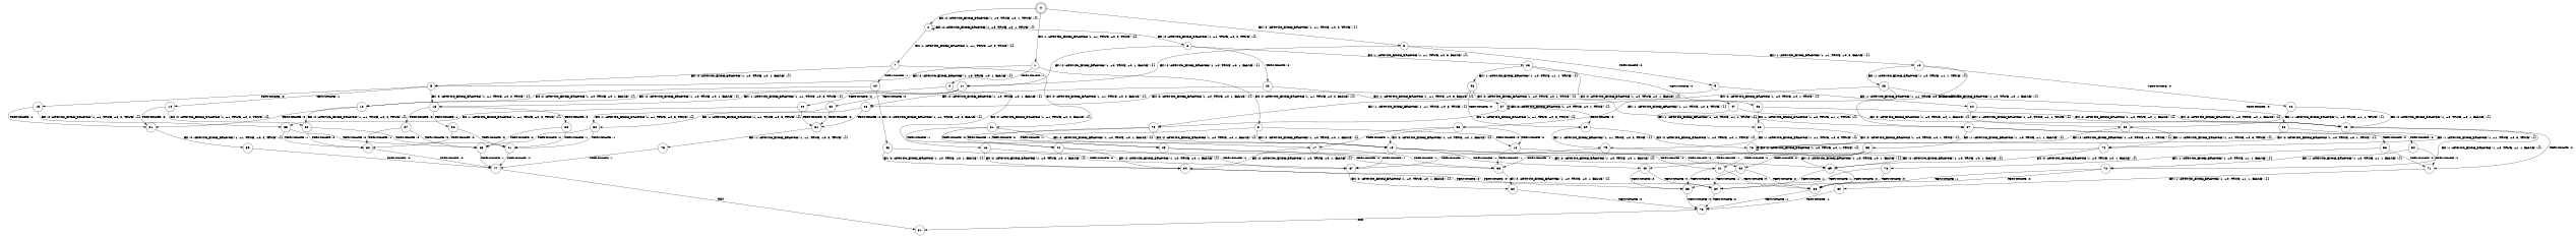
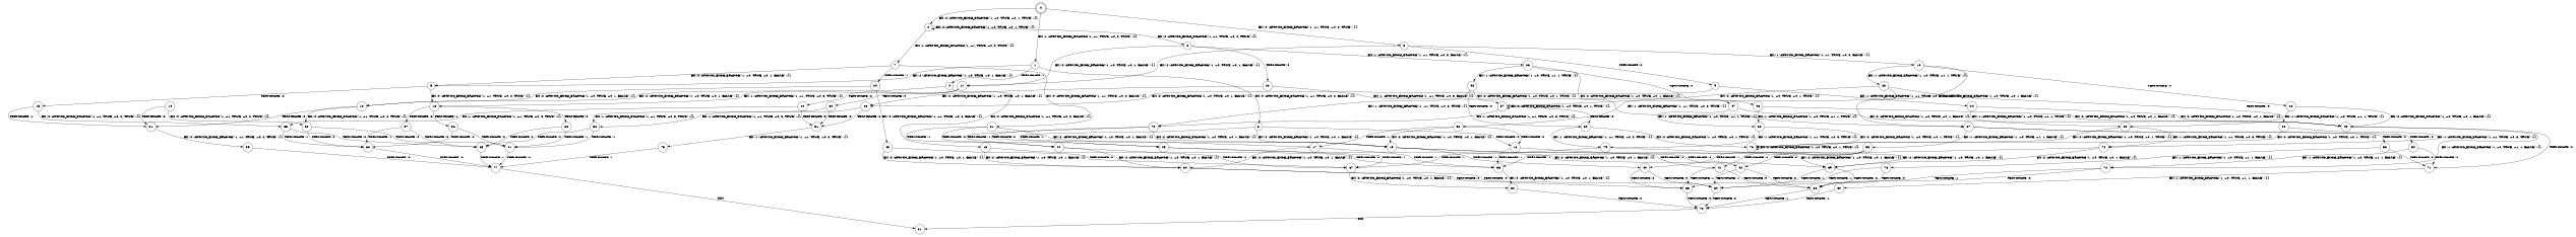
  digraph {
    node [shape=circle]
    0 [peripheries=2]
    1
    2
    3
    4
    5
    6
    7
    8
    9
    10
    11
    12
    13
    14
    15
    16
    17
    18
    19
    20
    21
    22
    23
    24
    25
    26
    27
    28
    29
    30
    31
    32
    33
    34
    35
    36
    37
    n39 [label=88]
    39
    40
    41
    42
    43
    44
    45
    46
    47
    48
    49
    50
    51
    52
    53
    54
    55
    56
    57
    58
    59
    60
    61
    62
    63
    64
    65
    66
    67
    68
    69
    70
    71
    72
    73
    74
    75
    76
    77
    78
    79
    80
    81
    0 -> 1 [label="EX !1 !ATOMIC_EXCH_BRANCH (1, +1, TRUE, +0, 3, TRUE) !{}"]
    0 -> 2 [label="EX !2 !ATOMIC_EXCH_BRANCH (1, +0, TRUE, +0, 1, TRUE) !{}"]
    0 -> 3 [label="EX !0 !ATOMIC_EXCH_BRANCH (1, +1, TRUE, +0, 2, TRUE) !{}"]
    1 -> 4 [label="TERMINATE !1"]
    1 -> 5 [label="EX !2 !ATOMIC_EXCH_BRANCH (1, +0, TRUE, +0, 1, FALSE) !{}"]
    1 -> 6 [label="EX !0 !ATOMIC_EXCH_BRANCH (1, +1, TRUE, +0, 2, FALSE) !{}"]
    2 -> 2 [label="EX !2 !ATOMIC_EXCH_BRANCH (1, +0, TRUE, +0, 1, TRUE) !{}"]
    2 -> 7 [label="EX !1 !ATOMIC_EXCH_BRANCH (1, +1, TRUE, +0, 3, TRUE) !{}"]
    2 -> 8 [label="EX !0 !ATOMIC_EXCH_BRANCH (1, +1, TRUE, +0, 2, TRUE) !{}"]
    3 -> 9 [label="TERMINATE !0"]
    3 -> 10 [label="EX !1 !ATOMIC_EXCH_BRANCH (1, +1, TRUE, +0, 3, FALSE) !{}"]
    3 -> 11 [label="EX !2 !ATOMIC_EXCH_BRANCH (1, +0, TRUE, +0, 1, FALSE) !{}"]
    4 -> 12 [label="EX !2 !ATOMIC_EXCH_BRANCH (1, +0, TRUE, +0, 1, FALSE) !{}"]
    4 -> 13 [label="EX !0 !ATOMIC_EXCH_BRANCH (1, +1, TRUE, +0, 2, FALSE) !{}"]
-   5 -> 14 [label="TERMINATE !1"]
    5 -> 15 [label="TERMINATE !2"]
    5 -> 16 [label="EX !0 !ATOMIC_EXCH_BRANCH (1, +1, TRUE, +0, 2, TRUE) !{}"]
    6 -> 17 [label="TERMINATE !1"]
    6 -> 18 [label="TERMINATE !0"]
    6 -> 19 [label="EX !2 !ATOMIC_EXCH_BRANCH (1, +0, TRUE, +0, 1, FALSE) !{}"]
    7 -> 5 [label="EX !2 !ATOMIC_EXCH_BRANCH (1, +0, TRUE, +0, 1, FALSE) !{}"]
    7 -> 20 [label="TERMINATE !1"]
    7 -> 21 [label="EX !0 !ATOMIC_EXCH_BRANCH (1, +1, TRUE, +0, 2, FALSE) !{}"]
    8 -> 11 [label="EX !2 !ATOMIC_EXCH_BRANCH (1, +0, TRUE, +0, 1, FALSE) !{}"]
    8 -> 22 [label="TERMINATE !0"]
    8 -> 23 [label="EX !1 !ATOMIC_EXCH_BRANCH (1, +1, TRUE, +0, 3, FALSE) !{}"]
    9 -> 24 [label="EX !1 !ATOMIC_EXCH_BRANCH (1, +1, TRUE, +0, 3, FALSE) !{}"]
    9 -> 25 [label="EX !2 !ATOMIC_EXCH_BRANCH (1, +0, TRUE, +0, 1, FALSE) !{}"]
    10 -> 26 [label="TERMINATE !0"]
    10 -> 27 [label="EX !2 !ATOMIC_EXCH_BRANCH (1, +0, TRUE, +0, 1, FALSE) !{}"]
    10 -> 28 [label="EX !1 !ATOMIC_EXCH_BRANCH (1, +0, TRUE, +1, 1, TRUE) !{}"]
    11 -> 16 [label="EX !1 !ATOMIC_EXCH_BRANCH (1, +1, TRUE, +0, 3, TRUE) !{}"]
    11 -> 29 [label="TERMINATE !2"]
    11 -> 30 [label="TERMINATE !0"]
    12 -> 31 [label="TERMINATE !2"]
    12 -> 32 [label="EX !0 !ATOMIC_EXCH_BRANCH (1, +1, TRUE, +0, 2, TRUE) !{}"]
    13 -> 33 [label="TERMINATE !0"]
    13 -> 34 [label="EX !2 !ATOMIC_EXCH_BRANCH (1, +0, TRUE, +0, 1, FALSE) !{}"]
    14 -> 31 [label="TERMINATE !2"]
    14 -> 32 [label="EX !0 !ATOMIC_EXCH_BRANCH (1, +1, TRUE, +0, 2, TRUE) !{}"]
    15 -> 31 [label="TERMINATE !1"]
    15 -> 35 [label="EX !0 !ATOMIC_EXCH_BRANCH (1, +1, TRUE, +0, 2, TRUE) !{}"]
    16 -> 36 [label="TERMINATE !1"]
    16 -> 37 [label="TERMINATE !2"]
    16 -> n39 [label="TERMINATE !0"]
    17 -> 33 [label="TERMINATE !1"]
    17 -> 34 [label="EX !2 !ATOMIC_EXCH_BRANCH (1, +0, TRUE, +0, 1, FALSE) !{}"]
    18 -> 33 [label="TERMINATE !1"]
    18 -> 39 [label="EX !2 !ATOMIC_EXCH_BRANCH (1, +0, TRUE, +0, 1, FALSE) !{}"]
    19 -> 40 [label="TERMINATE !1"]
    19 -> 41 [label="TERMINATE !2"]
    19 -> 42 [label="TERMINATE !0"]
    20 -> 12 [label="EX !2 !ATOMIC_EXCH_BRANCH (1, +0, TRUE, +0, 1, FALSE) !{}"]
    20 -> 43 [label="EX !0 !ATOMIC_EXCH_BRANCH (1, +1, TRUE, +0, 2, FALSE) !{}"]
    21 -> 19 [label="EX !2 !ATOMIC_EXCH_BRANCH (1, +0, TRUE, +0, 1, FALSE) !{}"]
    21 -> 44 [label="TERMINATE !1"]
    21 -> 45 [label="TERMINATE !0"]
    22 -> 25 [label="EX !2 !ATOMIC_EXCH_BRANCH (1, +0, TRUE, +0, 1, FALSE) !{}"]
    22 -> 46 [label="EX !1 !ATOMIC_EXCH_BRANCH (1, +1, TRUE, +0, 3, FALSE) !{}"]
    23 -> 27 [label="EX !2 !ATOMIC_EXCH_BRANCH (1, +0, TRUE, +0, 1, FALSE) !{}"]
    23 -> 47 [label="TERMINATE !0"]
    23 -> 48 [label="EX !1 !ATOMIC_EXCH_BRANCH (1, +0, TRUE, +1, 1, TRUE) !{}"]
    24 -> 49 [label="EX !2 !ATOMIC_EXCH_BRANCH (1, +0, TRUE, +0, 1, FALSE) !{}"]
    24 -> 50 [label="EX !1 !ATOMIC_EXCH_BRANCH (1, +0, TRUE, +1, 1, TRUE) !{}"]
    25 -> 51 [label="TERMINATE !2"]
    25 -> 52 [label="EX !1 !ATOMIC_EXCH_BRANCH (1, +1, TRUE, +0, 3, TRUE) !{}"]
    26 -> 49 [label="EX !2 !ATOMIC_EXCH_BRANCH (1, +0, TRUE, +0, 1, FALSE) !{}"]
    26 -> 50 [label="EX !1 !ATOMIC_EXCH_BRANCH (1, +0, TRUE, +1, 1, TRUE) !{}"]
    27 -> 53 [label="TERMINATE !2"]
    27 -> 54 [label="TERMINATE !0"]
    27 -> 55 [label="EX !1 !ATOMIC_EXCH_BRANCH (1, +0, TRUE, +1, 1, FALSE) !{}"]
    28 -> 56 [label="TERMINATE !0"]
    28 -> 57 [label="EX !2 !ATOMIC_EXCH_BRANCH (1, +0, TRUE, +0, 1, TRUE) !{}"]
    28 -> 58 [label="EX !1 !ATOMIC_EXCH_BRANCH (1, +1, TRUE, +0, 3, TRUE) !{}"]
    29 -> 35 [label="EX !1 !ATOMIC_EXCH_BRANCH (1, +1, TRUE, +0, 3, TRUE) !{}"]
    29 -> 51 [label="TERMINATE !0"]
    30 -> 51 [label="TERMINATE !2"]
    30 -> 52 [label="EX !1 !ATOMIC_EXCH_BRANCH (1, +1, TRUE, +0, 3, TRUE) !{}"]
    31 -> 59 [label="EX !0 !ATOMIC_EXCH_BRANCH (1, +1, TRUE, +0, 2, TRUE) !{}"]
    32 -> 60 [label="TERMINATE !2"]
    32 -> 61 [label="TERMINATE !0"]
    33 -> 62 [label="EX !2 !ATOMIC_EXCH_BRANCH (1, +0, TRUE, +0, 1, FALSE) !{}"]
    34 -> 63 [label="TERMINATE !2"]
    34 -> 64 [label="TERMINATE !0"]
    35 -> 60 [label="TERMINATE !1"]
    35 -> 65 [label="TERMINATE !0"]
    36 -> 60 [label="TERMINATE !2"]
    36 -> 61 [label="TERMINATE !0"]
    37 -> 60 [label="TERMINATE !1"]
    37 -> 65 [label="TERMINATE !0"]
    n39 -> 61 [label="TERMINATE !1"]
    n39 -> 65 [label="TERMINATE !2"]
    39 -> 64 [label="TERMINATE !1"]
    39 -> 66 [label="TERMINATE !2"]
    40 -> 63 [label="TERMINATE !2"]
    40 -> 64 [label="TERMINATE !0"]
    41 -> 63 [label="TERMINATE !1"]
    41 -> 66 [label="TERMINATE !0"]
    42 -> 64 [label="TERMINATE !1"]
    42 -> 66 [label="TERMINATE !2"]
    43 -> 34 [label="EX !2 !ATOMIC_EXCH_BRANCH (1, +0, TRUE, +0, 1, FALSE) !{}"]
    43 -> 67 [label="TERMINATE !0"]
    44 -> 34 [label="EX !2 !ATOMIC_EXCH_BRANCH (1, +0, TRUE, +0, 1, FALSE) !{}"]
    44 -> 67 [label="TERMINATE !2"]
    45 -> 39 [label="EX !2 !ATOMIC_EXCH_BRANCH (1, +0, TRUE, +0, 1, FALSE) !{}"]
    45 -> 67 [label="TERMINATE !1"]
    46 -> 49 [label="EX !2 !ATOMIC_EXCH_BRANCH (1, +0, TRUE, +0, 1, FALSE) !{}"]
    46 -> 68 [label="EX !1 !ATOMIC_EXCH_BRANCH (1, +0, TRUE, +1, 1, TRUE) !{}"]
    47 -> 49 [label="EX !2 !ATOMIC_EXCH_BRANCH (1, +0, TRUE, +0, 1, FALSE) !{}"]
    47 -> 68 [label="EX !1 !ATOMIC_EXCH_BRANCH (1, +0, TRUE, +1, 1, TRUE) !{}"]
    48 -> 57 [label="EX !2 !ATOMIC_EXCH_BRANCH (1, +0, TRUE, +0, 1, TRUE) !{}"]
    48 -> 69 [label="TERMINATE !0"]
    48 -> 70 [label="EX !1 !ATOMIC_EXCH_BRANCH (1, +1, TRUE, +0, 3, TRUE) !{}"]
    49 -> 71 [label="TERMINATE !2"]
    49 -> 72 [label="EX !1 !ATOMIC_EXCH_BRANCH (1, +0, TRUE, +1, 1, FALSE) !{}"]
    50 -> 73 [label="EX !2 !ATOMIC_EXCH_BRANCH (1, +0, TRUE, +0, 1, TRUE) !{}"]
    50 -> 74 [label="EX !1 !ATOMIC_EXCH_BRANCH (1, +1, TRUE, +0, 3, TRUE) !{}"]
    51 -> 75 [label="EX !1 !ATOMIC_EXCH_BRANCH (1, +1, TRUE, +0, 3, TRUE) !{}"]
    52 -> 61 [label="TERMINATE !1"]
    52 -> 65 [label="TERMINATE !2"]
    53 -> 71 [label="TERMINATE !0"]
    53 -> 76 [label="EX !1 !ATOMIC_EXCH_BRANCH (1, +0, TRUE, +1, 1, FALSE) !{}"]
    54 -> 71 [label="TERMINATE !2"]
    54 -> 72 [label="EX !1 !ATOMIC_EXCH_BRANCH (1, +0, TRUE, +1, 1, FALSE) !{}"]
    55 -> 40 [label="TERMINATE !1"]
    55 -> 41 [label="TERMINATE !2"]
    55 -> 42 [label="TERMINATE !0"]
    56 -> 73 [label="EX !2 !ATOMIC_EXCH_BRANCH (1, +0, TRUE, +0, 1, TRUE) !{}"]
    56 -> 74 [label="EX !1 !ATOMIC_EXCH_BRANCH (1, +1, TRUE, +0, 3, TRUE) !{}"]
    57 -> 57 [label="EX !2 !ATOMIC_EXCH_BRANCH (1, +0, TRUE, +0, 1, TRUE) !{}"]
    57 -> 69 [label="TERMINATE !0"]
    57 -> 70 [label="EX !1 !ATOMIC_EXCH_BRANCH (1, +1, TRUE, +0, 3, TRUE) !{}"]
    58 -> 17 [label="TERMINATE !1"]
    58 -> 18 [label="TERMINATE !0"]
    58 -> 19 [label="EX !2 !ATOMIC_EXCH_BRANCH (1, +0, TRUE, +0, 1, FALSE) !{}"]
    59 -> 77 [label="TERMINATE !0"]
    60 -> 77 [label="TERMINATE !0"]
    61 -> 77 [label="TERMINATE !2"]
    62 -> 78 [label="TERMINATE !2"]
    63 -> 78 [label="TERMINATE !0"]
    64 -> 78 [label="TERMINATE !2"]
    65 -> 77 [label="TERMINATE !1"]
    66 -> 78 [label="TERMINATE !1"]
    67 -> 62 [label="EX !2 !ATOMIC_EXCH_BRANCH (1, +0, TRUE, +0, 1, FALSE) !{}"]
    68 -> 73 [label="EX !2 !ATOMIC_EXCH_BRANCH (1, +0, TRUE, +0, 1, TRUE) !{}"]
    68 -> 79 [label="EX !1 !ATOMIC_EXCH_BRANCH (1, +1, TRUE, +0, 3, TRUE) !{}"]
    69 -> 73 [label="EX !2 !ATOMIC_EXCH_BRANCH (1, +0, TRUE, +0, 1, TRUE) !{}"]
    69 -> 79 [label="EX !1 !ATOMIC_EXCH_BRANCH (1, +1, TRUE, +0, 3, TRUE) !{}"]
    70 -> 19 [label="EX !2 !ATOMIC_EXCH_BRANCH (1, +0, TRUE, +0, 1, FALSE) !{}"]
    70 -> 44 [label="TERMINATE !1"]
    70 -> 45 [label="TERMINATE !0"]
    71 -> 80 [label="EX !1 !ATOMIC_EXCH_BRANCH (1, +0, TRUE, +1, 1, FALSE) !{}"]
    72 -> 64 [label="TERMINATE !1"]
    72 -> 66 [label="TERMINATE !2"]
    73 -> 73 [label="EX !2 !ATOMIC_EXCH_BRANCH (1, +0, TRUE, +0, 1, TRUE) !{}"]
    74 -> 33 [label="TERMINATE !1"]
    74 -> 39 [label="EX !2 !ATOMIC_EXCH_BRANCH (1, +0, TRUE, +0, 1, FALSE) !{}"]
    75 -> 77 [label="TERMINATE !1"]
    76 -> 63 [label="TERMINATE !1"]
    76 -> 66 [label="TERMINATE !0"]
    77 -> 81 [label=exit]
    78 -> 81 [label=exit]
    79 -> 39 [label="EX !2 !ATOMIC_EXCH_BRANCH (1, +0, TRUE, +0, 1, FALSE) !{}"]
    79 -> 67 [label="TERMINATE !1"]
    80 -> 78 [label="TERMINATE !1"]
  }
